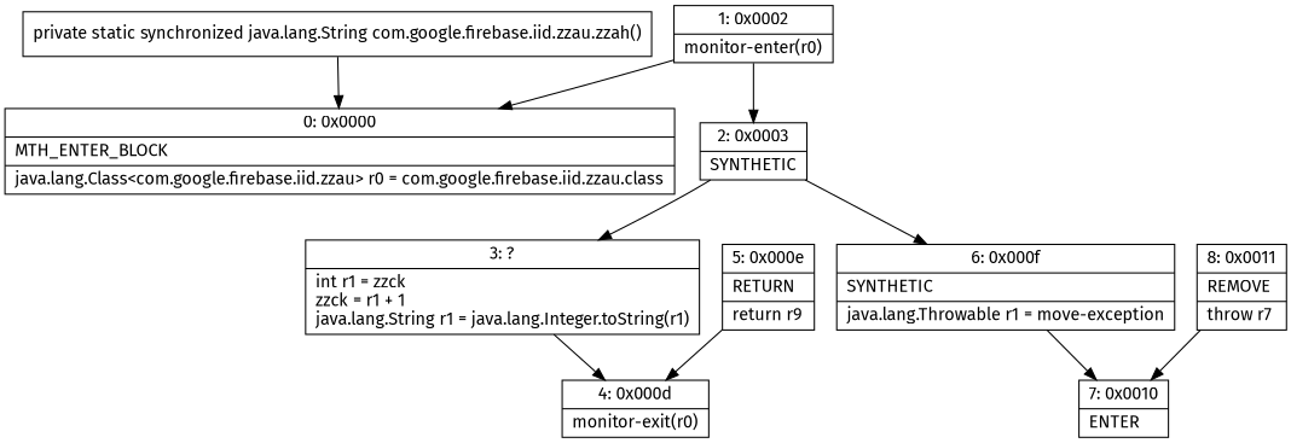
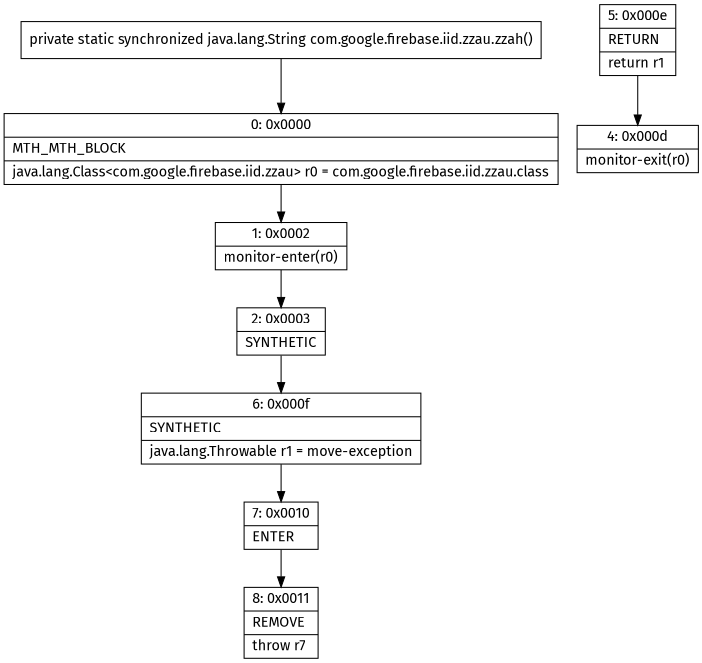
  digraph {
    fontname="Fira Sans"
    node [fontname="Fira Sans" shape=record]
    edge [fontname="Fira Sans"]
-   n1 [label="{0\:\ 0x0000|MTH_ENTER_BLOCK\l|java.lang.Class\<com.google.firebase.iid.zzau\> r0 = com.google.firebase.iid.zzau.class\l}"]
+   n1 [label="{0\:\ 0x0000|MTH_MTH_BLOCK\l|java.lang.Class\<com.google.firebase.iid.zzau\> r0 = com.google.firebase.iid.zzau.class\l}"]
    n2 [label="{1\:\ 0x0002|monitor\-enter(r0)\l}"]
    n3 [label="{2\:\ 0x0003|SYNTHETIC\l}"]
-   n4 [label="{3\:\ ?|int r1 = zzck\lzzck = r1 + 1\ljava.lang.String r1 = java.lang.Integer.toString(r1)\l}"]
    n5 [label="{6\:\ 0x000f|SYNTHETIC\l|java.lang.Throwable r1 = move\-exception\l}"]
    n6 [label="{4\:\ 0x000d|monitor\-exit(r0)\l}"]
    n7 [label="{7\:\ 0x0010|ENTER\l}"]
-   n8 [label="{5\:\ 0x000e|RETURN\l|return r9\l}"]
+   n8 [label="{5\:\ 0x000e|RETURN\l|return r1\l}"]
    n9 [label="{8\:\ 0x0011|REMOVE\l|throw r7\l}"]
    n10 [label="{private static synchronized java.lang.String com.google.firebase.iid.zzau.zzah() }"]
-   n2 -> n1
+   n1 -> n2
    n2 -> n3
-   n3 -> n4
    n3 -> n5
-   n4 -> n6
    n5 -> n7
-   n9 -> n7
+   n7 -> n9
    n8 -> n6
    n10 -> n1
  }
